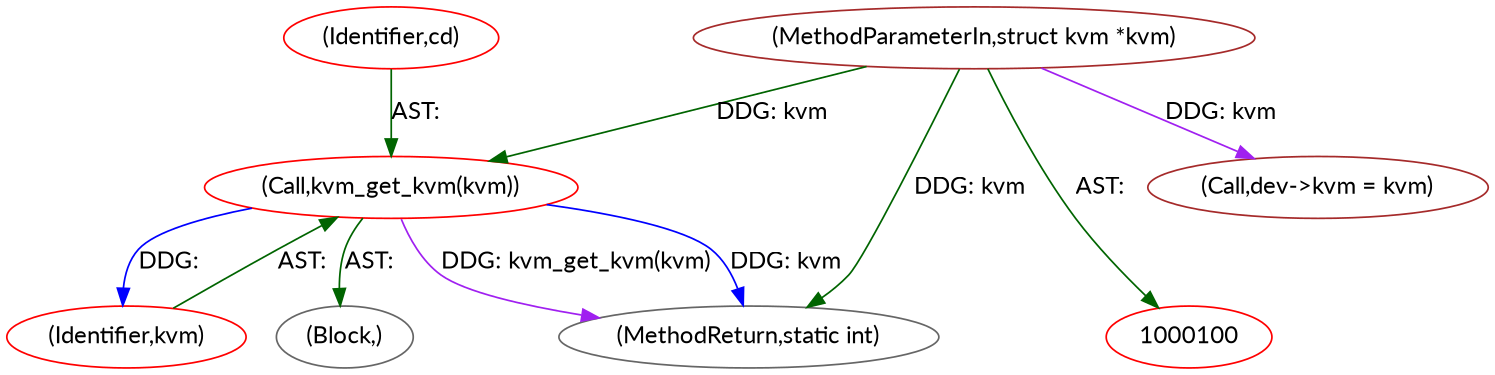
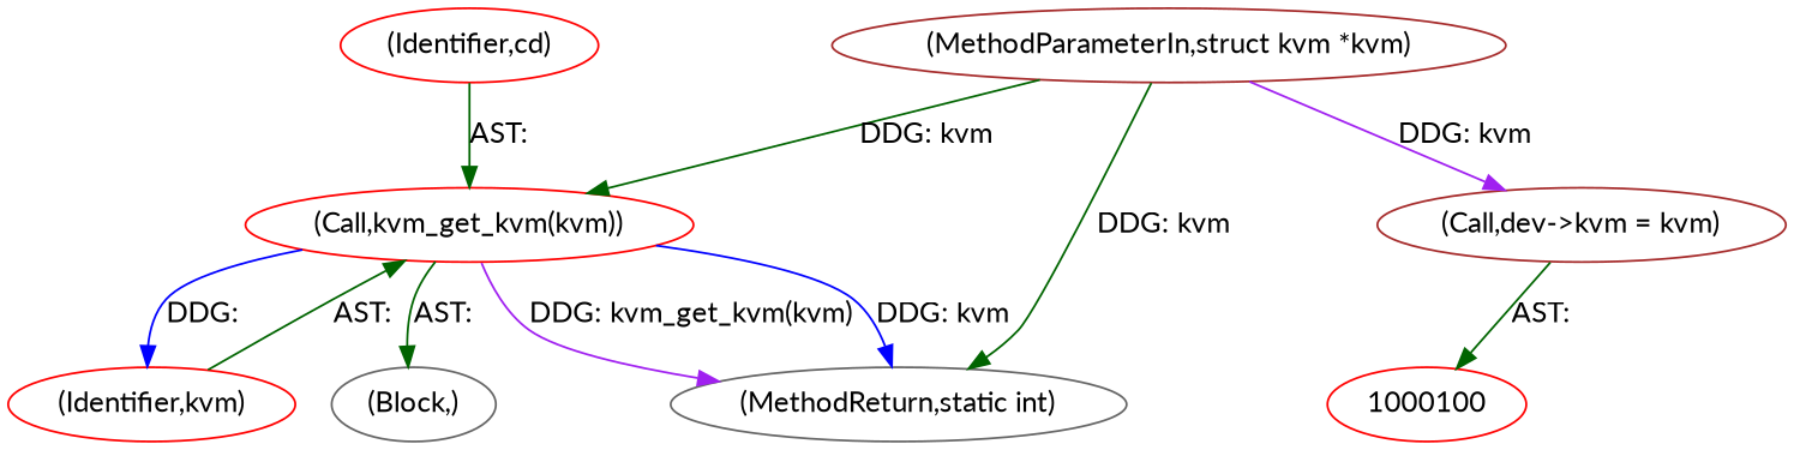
  digraph {
    fontname=Lato
    node [color=red fontname=Lato]
    edge [color=darkgreen fontname=Lato]
    n1 [label="(Call,kvm_get_kvm(kvm))"]
    n2 [color=gray40 label="(MethodReturn,static int)"]
    n3 [label="(Identifier,kvm)"]
    n4 [color=gray40 label="(Block,)"]
    n5 [color=brown label="(MethodParameterIn,struct kvm *kvm)"]
    n6 [color=brown label="(Call,dev->kvm = kvm)"]
    1000100
    n8 [label="(Identifier,cd)"]
    n1 -> n2 [color=purple label="DDG: kvm_get_kvm(kvm)"]
    n1 -> n2 [color=blue label="DDG: kvm"]
    n1 -> n3 [color=blue label="DDG: "]
    n1 -> n4 [label="AST: "]
    n3 -> n1 [label="AST: "]
    n5 -> n1 [label="DDG: kvm"]
    n5 -> n2 [label="DDG: kvm"]
    n5 -> n6 [color=purple label="DDG: kvm"]
-   n5 -> 1000100 [label="AST: "]
+   n6 -> 1000100 [label="AST: "]
    n8 -> n1 [label="AST: "]
  }
